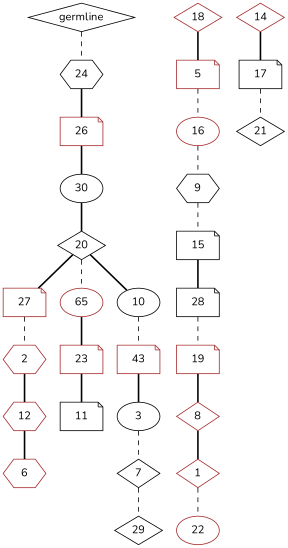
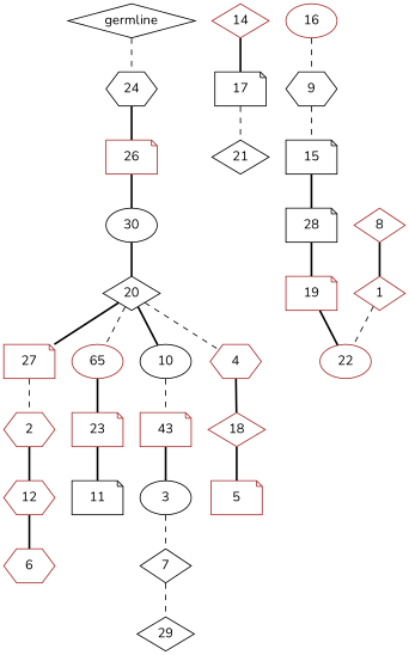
  graph {
    fontname=Nunito
    rankdir=UD
    splines=line
    node [color=brown fontname=Nunito shape=note]
    edge [fontname=Nunito style=bold]
    n1 [color=black label=germline shape=diamond]
    n2 [color=black label=24 shape=hexagon]
    n3 [label=26]
    n4 [color=black label=30 shape=ellipse]
    n5 [color=black label=20 shape=diamond]
    n6 [label=27]
    n7 [label=65 shape=ellipse]
    n8 [color=black label=10 shape=ellipse]
+   n9 [label=4 shape=hexagon]
    n10 [label=2 shape=hexagon]
    n11 [label=23]
    n12 [label=43]
    n13 [label=18 shape=diamond]
    n14 [label=12 shape=hexagon]
    n15 [label=6 shape=hexagon]
    n16 [color=black label=11]
    n17 [label=14 shape=diamond]
    n18 [color=black label=17]
    n19 [color=black label=21 shape=diamond]
    n20 [color=black label=3 shape=ellipse]
    n21 [color=black label=7 shape=diamond]
    n22 [color=black label=29 shape=diamond]
    n23 [label=5]
    n24 [label=16 shape=ellipse]
    n25 [color=black label=9 shape=hexagon]
    n26 [color=black label=15]
    n27 [color=black label=28]
    n28 [label=19]
    n29 [label=8 shape=diamond]
    n30 [label=1 shape=diamond]
    n31 [label=22 shape=ellipse]
    n1 -- n2 [style=dashed]
    n2 -- n3
    n3 -- n4
    n4 -- n5
    n5 -- n6
    n5 -- n7 [style=dashed]
    n5 -- n8
+   n5 -- n9 [style=dashed]
    n6 -- n10 [style=dashed]
    n7 -- n11
    n8 -- n12 [style=dashed]
+   n9 -- n13
    n10 -- n14
    n11 -- n16
    n12 -- n20
    n13 -- n23
    n14 -- n15
    n17 -- n18
    n18 -- n19 [style=dashed]
    n20 -- n21 [style=dashed]
    n21 -- n22 [style=dashed]
-   n23 -- n24 [style=dashed]
    n24 -- n25 [style=dashed]
    n25 -- n26 [style=dashed]
    n26 -- n27
-   n27 -- n28 [style=dashed]
-   n28 -- n29
+   n27 -- n28
+   n28 -- n31
    n29 -- n30
    n30 -- n31 [style=dashed]
  }
